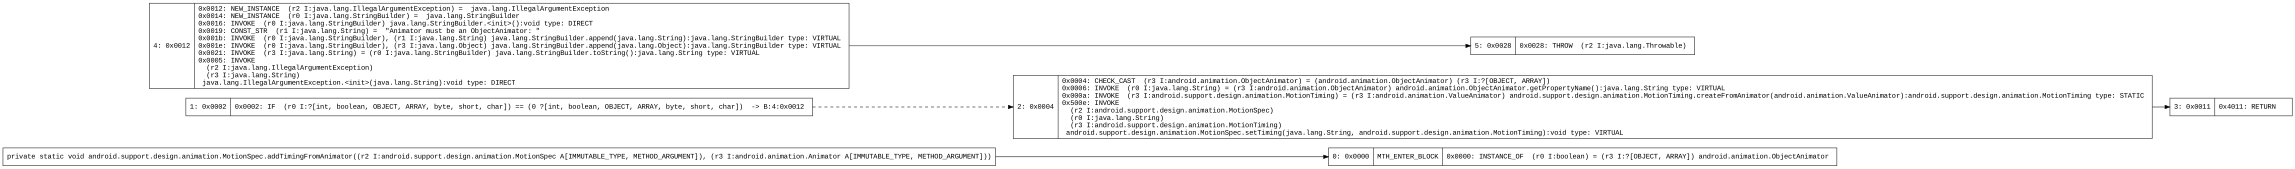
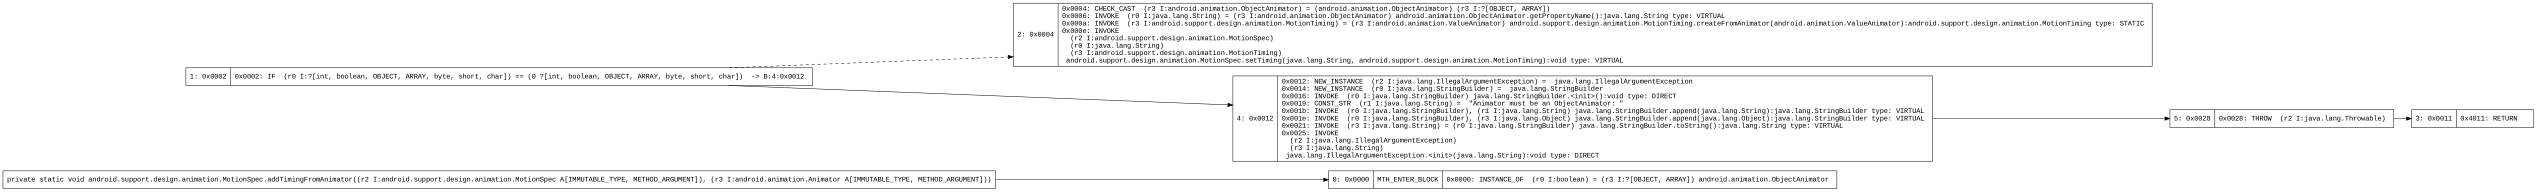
  digraph {
    fontname="Liberation Mono"
    rankdir=LR
    node [fontname="Liberation Mono" shape=record]
    edge [fontname="Liberation Mono"]
    n1 [label="{0\:\ 0x0000|MTH_ENTER_BLOCK\l|0x0000: INSTANCE_OF  (r0 I:boolean) = (r3 I:?[OBJECT, ARRAY]) android.animation.ObjectAnimator \l}"]
    n2 [label="{1\:\ 0x0002|0x0002: IF  (r0 I:?[int, boolean, OBJECT, ARRAY, byte, short, char]) == (0 ?[int, boolean, OBJECT, ARRAY, byte, short, char])  \-\> B:4:0x0012 \l}"]
-   n3 [label="{2\:\ 0x0004|0x0004: CHECK_CAST  (r3 I:android.animation.ObjectAnimator) = (android.animation.ObjectAnimator) (r3 I:?[OBJECT, ARRAY]) \l0x0006: INVOKE  (r0 I:java.lang.String) = (r3 I:android.animation.ObjectAnimator) android.animation.ObjectAnimator.getPropertyName():java.lang.String type: VIRTUAL \l0x000a: INVOKE  (r3 I:android.support.design.animation.MotionTiming) = (r3 I:android.animation.ValueAnimator) android.support.design.animation.MotionTiming.createFromAnimator(android.animation.ValueAnimator):android.support.design.animation.MotionTiming type: STATIC \l0x500e: INVOKE  \l  (r2 I:android.support.design.animation.MotionSpec)\l  (r0 I:java.lang.String)\l  (r3 I:android.support.design.animation.MotionTiming)\l android.support.design.animation.MotionSpec.setTiming(java.lang.String, android.support.design.animation.MotionTiming):void type: VIRTUAL \l}"]
-   n4 [label="{4\:\ 0x0012|0x0012: NEW_INSTANCE  (r2 I:java.lang.IllegalArgumentException) =  java.lang.IllegalArgumentException \l0x0014: NEW_INSTANCE  (r0 I:java.lang.StringBuilder) =  java.lang.StringBuilder \l0x0016: INVOKE  (r0 I:java.lang.StringBuilder) java.lang.StringBuilder.\<init\>():void type: DIRECT \l0x0019: CONST_STR  (r1 I:java.lang.String) =  \"Animator must be an ObjectAnimator: \" \l0x001b: INVOKE  (r0 I:java.lang.StringBuilder), (r1 I:java.lang.String) java.lang.StringBuilder.append(java.lang.String):java.lang.StringBuilder type: VIRTUAL \l0x001e: INVOKE  (r0 I:java.lang.StringBuilder), (r3 I:java.lang.Object) java.lang.StringBuilder.append(java.lang.Object):java.lang.StringBuilder type: VIRTUAL \l0x0021: INVOKE  (r3 I:java.lang.String) = (r0 I:java.lang.StringBuilder) java.lang.StringBuilder.toString():java.lang.String type: VIRTUAL \l0x0005: INVOKE  \l  (r2 I:java.lang.IllegalArgumentException)\l  (r3 I:java.lang.String)\l java.lang.IllegalArgumentException.\<init\>(java.lang.String):void type: DIRECT \l}"]
+   n3 [label="{2\:\ 0x0004|0x0004: CHECK_CAST  (r3 I:android.animation.ObjectAnimator) = (android.animation.ObjectAnimator) (r3 I:?[OBJECT, ARRAY]) \l0x0006: INVOKE  (r0 I:java.lang.String) = (r3 I:android.animation.ObjectAnimator) android.animation.ObjectAnimator.getPropertyName():java.lang.String type: VIRTUAL \l0x000a: INVOKE  (r3 I:android.support.design.animation.MotionTiming) = (r3 I:android.animation.ValueAnimator) android.support.design.animation.MotionTiming.createFromAnimator(android.animation.ValueAnimator):android.support.design.animation.MotionTiming type: STATIC \l0x000e: INVOKE  \l  (r2 I:android.support.design.animation.MotionSpec)\l  (r0 I:java.lang.String)\l  (r3 I:android.support.design.animation.MotionTiming)\l android.support.design.animation.MotionSpec.setTiming(java.lang.String, android.support.design.animation.MotionTiming):void type: VIRTUAL \l}"]
+   n4 [label="{4\:\ 0x0012|0x0012: NEW_INSTANCE  (r2 I:java.lang.IllegalArgumentException) =  java.lang.IllegalArgumentException \l0x0014: NEW_INSTANCE  (r0 I:java.lang.StringBuilder) =  java.lang.StringBuilder \l0x0016: INVOKE  (r0 I:java.lang.StringBuilder) java.lang.StringBuilder.\<init\>():void type: DIRECT \l0x0019: CONST_STR  (r1 I:java.lang.String) =  \"Animator must be an ObjectAnimator: \" \l0x001b: INVOKE  (r0 I:java.lang.StringBuilder), (r1 I:java.lang.String) java.lang.StringBuilder.append(java.lang.String):java.lang.StringBuilder type: VIRTUAL \l0x001e: INVOKE  (r0 I:java.lang.StringBuilder), (r3 I:java.lang.Object) java.lang.StringBuilder.append(java.lang.Object):java.lang.StringBuilder type: VIRTUAL \l0x0021: INVOKE  (r3 I:java.lang.String) = (r0 I:java.lang.StringBuilder) java.lang.StringBuilder.toString():java.lang.String type: VIRTUAL \l0x0025: INVOKE  \l  (r2 I:java.lang.IllegalArgumentException)\l  (r3 I:java.lang.String)\l java.lang.IllegalArgumentException.\<init\>(java.lang.String):void type: DIRECT \l}"]
    n5 [label="{3\:\ 0x0011|0x4011: RETURN   \l}"]
    n6 [label="{5\:\ 0x0028|0x0028: THROW  (r2 I:java.lang.Throwable) \l}"]
    n7 [label="{private static void android.support.design.animation.MotionSpec.addTimingFromAnimator((r2 I:android.support.design.animation.MotionSpec A[IMMUTABLE_TYPE, METHOD_ARGUMENT]), (r3 I:android.animation.Animator A[IMMUTABLE_TYPE, METHOD_ARGUMENT])) }"]
    n2 -> n3 [style=dashed]
-   n3 -> n5
+   n2 -> n4
+   n6 -> n5
    n4 -> n6
    n7 -> n1
  }
